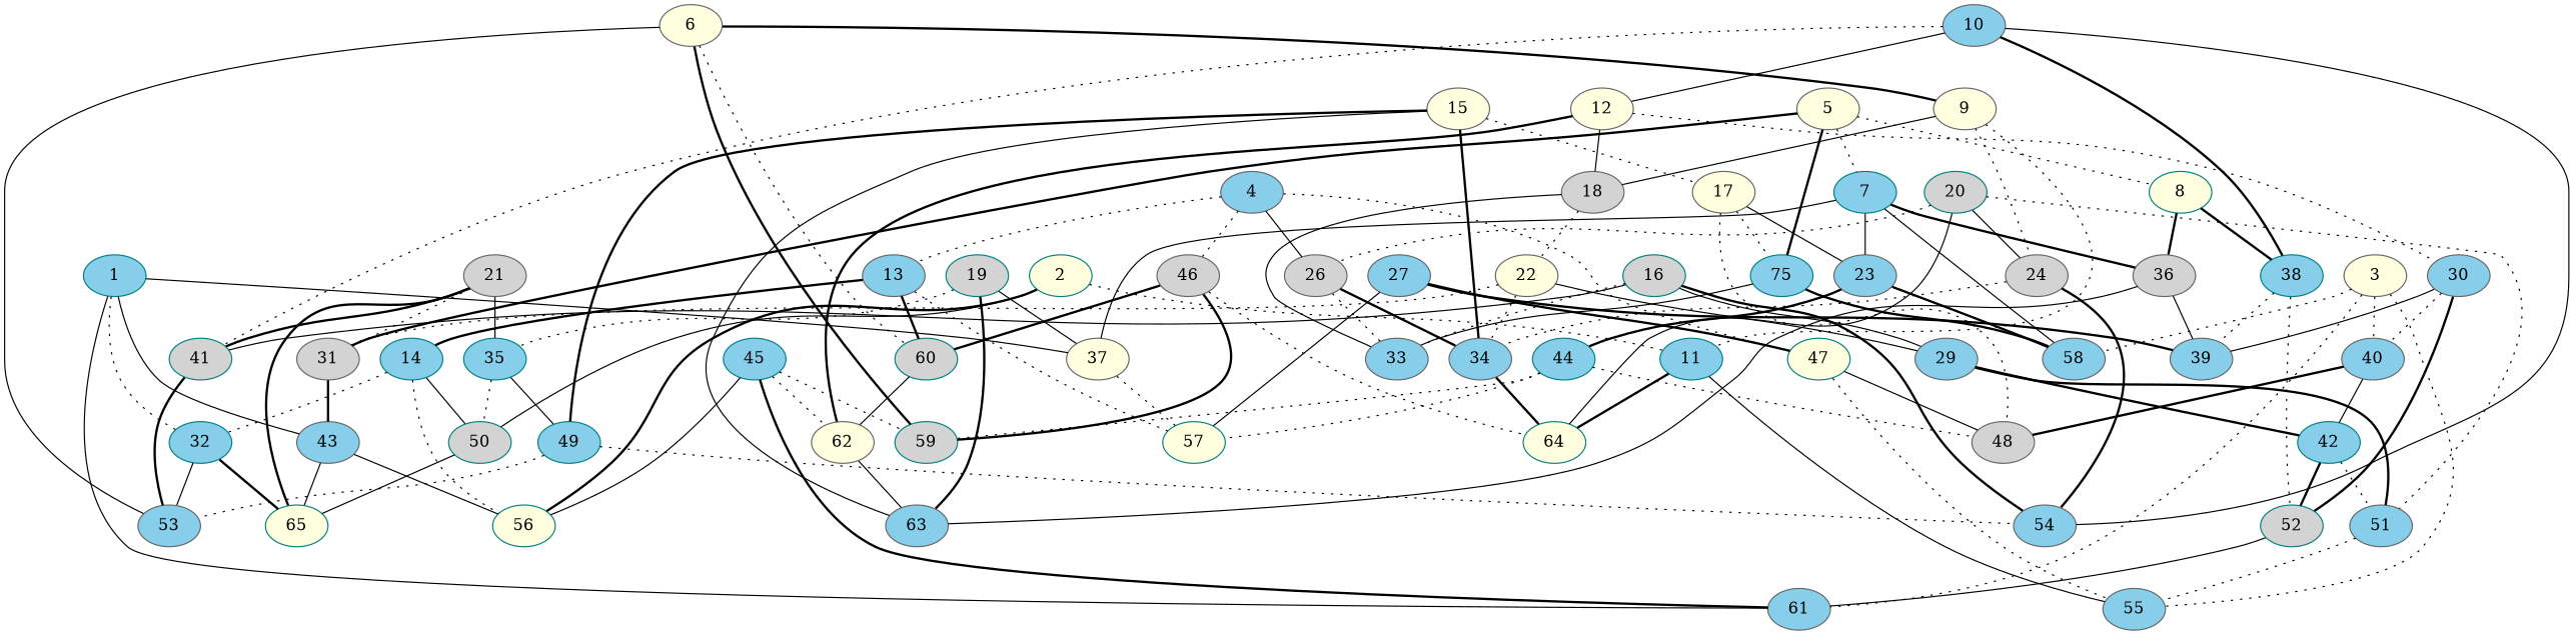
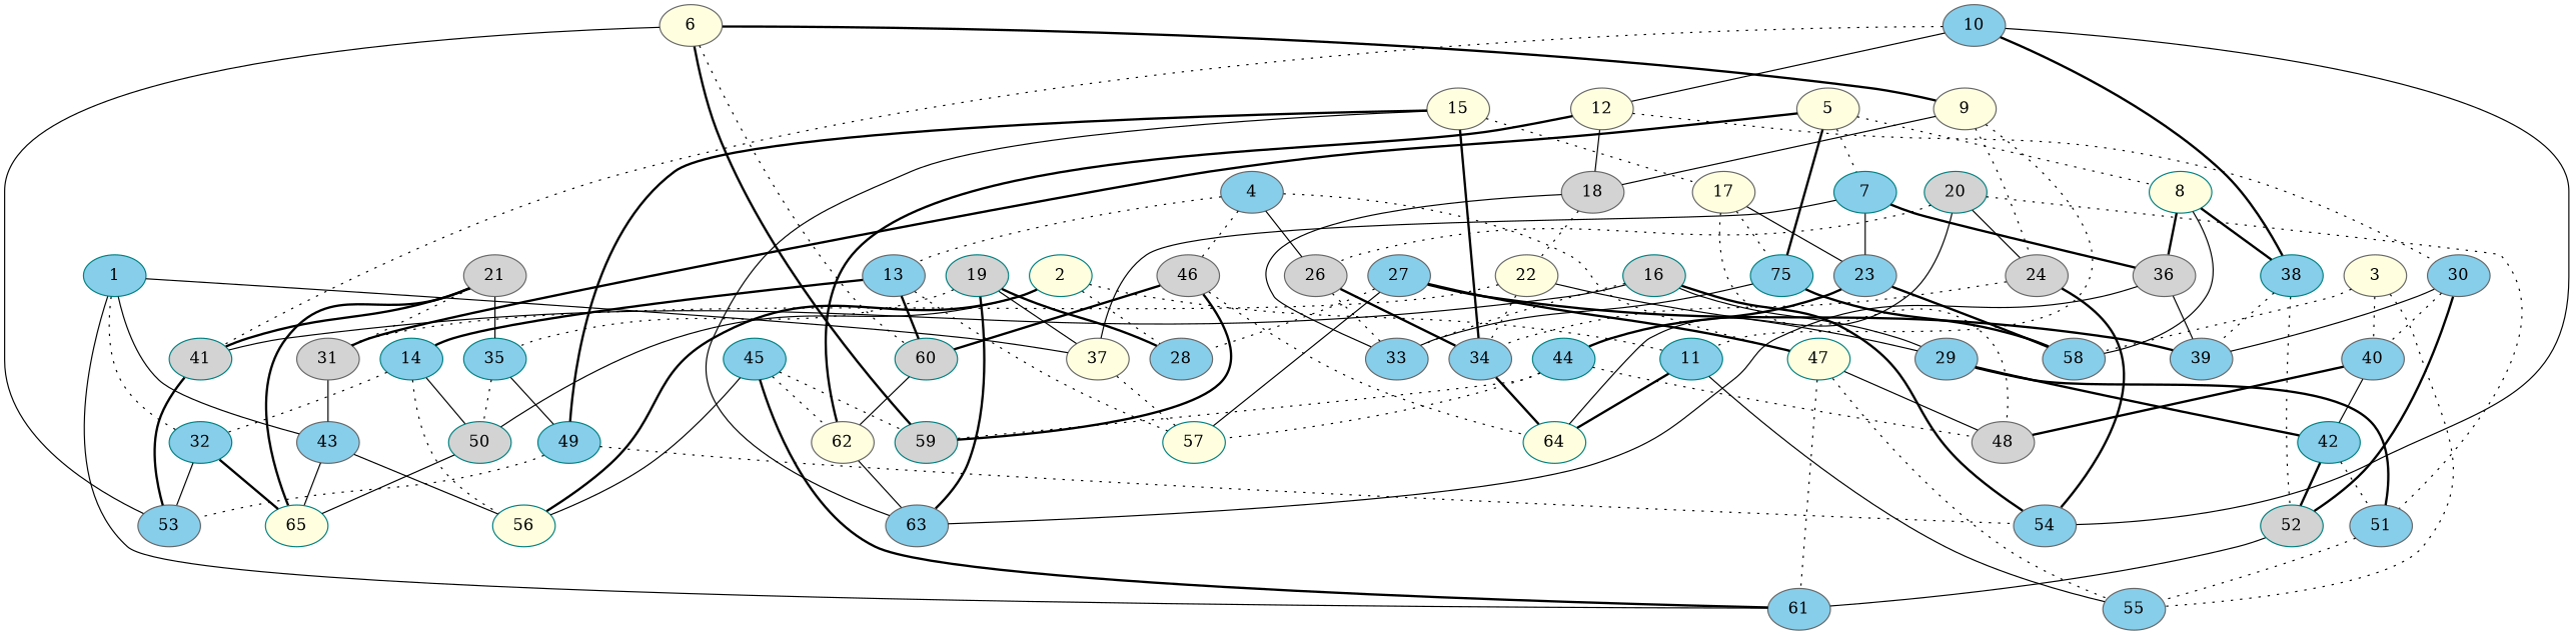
  graph {
    node [color=gray40 fillcolor=skyblue style=filled]
    edge [style=dotted]
    1 [color=teal]
    32 [color=teal]
    37 [fillcolor=lightyellow]
    43
    61
    53
    65 [color=teal fillcolor=lightyellow]
    57 [color=teal fillcolor=lightyellow]
    56 [color=teal fillcolor=lightyellow]
    2 [color=teal fillcolor=lightyellow]
    11 [color=teal]
+   28
    50 [color=teal fillcolor=lightgrey]
    55
    64 [color=teal fillcolor=lightyellow]
    3 [fillcolor=lightyellow]
    40
    58
    48 [fillcolor=lightgrey]
    42 [color=teal]
    4
    13
    26 [fillcolor=lightgrey]
    46 [fillcolor=lightgrey]
    47 [color=teal fillcolor=lightyellow]
    60 [color=teal fillcolor=lightgrey]
    14 [color=teal]
    34
    33
    59 [color=teal fillcolor=lightgrey]
    5 [fillcolor=lightyellow]
    7 [color=teal]
    8 [color=teal fillcolor=lightyellow]
    n34 [color=teal label=75]
    31 [fillcolor=lightgrey]
    23
    36 [fillcolor=lightgrey]
    38 [color=teal]
    6 [fillcolor=lightyellow]
    9 [fillcolor=lightyellow]
    18 [fillcolor=lightgrey]
    24 [fillcolor=lightgrey]
    62 [fillcolor=lightyellow]
    44 [color=teal]
    63
    39
    52 [color=teal fillcolor=lightgrey]
    22 [fillcolor=lightyellow]
    54
    10
    12 [fillcolor=lightyellow]
    41 [color=teal fillcolor=lightgrey]
    30
    15 [fillcolor=lightyellow]
    17 [fillcolor=lightyellow]
    49 [color=teal]
    16 [color=teal fillcolor=lightgrey]
    29
    51
    19 [color=teal fillcolor=lightgrey]
    35 [color=teal]
    20 [color=teal fillcolor=lightgrey]
    21 [fillcolor=lightgrey]
    27
    45 [color=teal]
    1 -- 32
    1 -- 37 [style=solid]
    1 -- 43 [style=solid]
    1 -- 61 [style=solid]
    32 -- 53 [style=solid]
    32 -- 65 [style=bold]
    37 -- 57
    43 -- 65 [style=solid]
    43 -- 56 [style=solid]
    2 -- 56 [style=bold]
    2 -- 11
+   2 -- 28
    2 -- 50 [style=solid]
    11 -- 55 [style=solid]
    11 -- 64 [style=bold]
    50 -- 65 [style=solid]
-   3 -- 61
+   47 -- 61
    3 -- 55
    3 -- 40
    3 -- 58
    40 -- 48 [style=bold]
    40 -- 42 [style=solid]
    42 -- 52 [style=bold]
    42 -- 51
    4 -- 13
    4 -- 26 [style=solid]
    4 -- 46
    4 -- 47
    13 -- 57
    13 -- 60 [style=bold]
    13 -- 14 [style=bold]
    26 -- 34 [style=bold]
    26 -- 33
    46 -- 64
    46 -- 60 [style=bold]
    46 -- 59 [style=bold]
    47 -- 55
    47 -- 48 [style=solid]
    60 -- 62 [style=solid]
    14 -- 32
    14 -- 56
    14 -- 50 [style=solid]
    34 -- 64 [style=bold]
    5 -- 7
    5 -- 8
    5 -- n34 [style=bold]
    5 -- 31 [style=bold]
    7 -- 37 [style=solid]
    7 -- 23 [style=solid]
    7 -- 36 [style=bold]
-   7 -- 58 [style=solid]
+   8 -- 58 [style=solid]
    8 -- 36 [style=bold]
    8 -- 38 [style=bold]
    n34 -- 58 [style=bold]
    n34 -- 33 [style=solid]
-   31 -- 43 [style=bold]
+   31 -- 43 [style=solid]
    23 -- 58 [style=bold]
    23 -- 44 [style=bold]
    36 -- 63 [style=solid]
    36 -- 39 [style=solid]
    38 -- 39
    38 -- 52
    6 -- 53 [style=solid]
    6 -- 60
    6 -- 59 [style=bold]
    6 -- 9 [style=bold]
    9 -- 11
    9 -- 18 [style=solid]
    9 -- 24
    18 -- 33 [style=solid]
    18 -- 22
    24 -- 34
    24 -- 54 [style=bold]
    62 -- 63 [style=solid]
    44 -- 57
    44 -- 48
    44 -- 59
    52 -- 61 [style=solid]
    22 -- 34
    22 -- 31
    22 -- 29 [style=solid]
    10 -- 38 [style=bold]
    10 -- 54 [style=solid]
    10 -- 12 [style=solid]
    10 -- 41
    12 -- 18 [style=solid]
    12 -- 62 [style=bold]
    12 -- 30
    41 -- 53 [style=bold]
    30 -- 40
    30 -- 39 [style=solid]
    30 -- 52 [style=bold]
    15 -- 34 [style=bold]
    15 -- 63 [style=solid]
    15 -- 17
    15 -- 49 [style=bold]
    17 -- 48
    17 -- n34
    17 -- 23 [style=solid]
    49 -- 53
    49 -- 54
    16 -- 33
    16 -- 54 [style=bold]
    16 -- 41 [style=solid]
    16 -- 29 [style=solid]
    29 -- 42 [style=bold]
    29 -- 51 [style=bold]
    51 -- 55
    19 -- 37 [style=solid]
+   19 -- 28 [style=bold]
    19 -- 63 [style=bold]
    19 -- 35
    35 -- 50
    35 -- 49 [style=solid]
    20 -- 64 [style=solid]
    20 -- 26
    20 -- 24 [style=solid]
    20 -- 51
    21 -- 65 [style=bold]
    21 -- 31
    21 -- 41 [style=bold]
    21 -- 35 [style=solid]
    27 -- 57 [style=solid]
+   27 -- 28
    27 -- 47 [style=bold]
    27 -- 39 [style=bold]
    45 -- 61 [style=bold]
    45 -- 56 [style=solid]
    45 -- 59
    45 -- 62
  }
